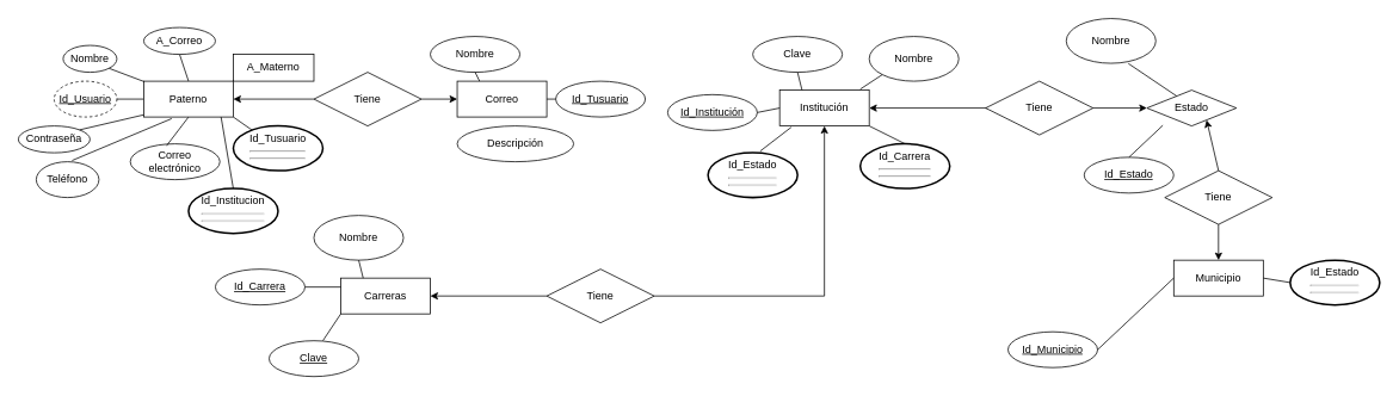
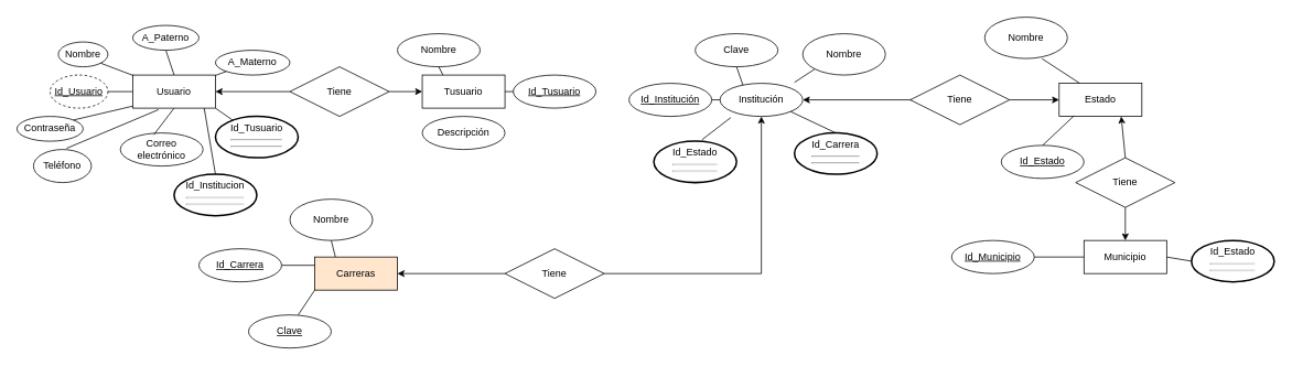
  <mxCell id="0" />
  <mxCell id="1" parent="0" />
  <mxCell id="2" value="Id_Usuario" style="ellipse;whiteSpace=wrap;html=1;align=center;fontStyle=4;dashed=1;" vertex="1" parent="1"><mxGeometry x="60" y="90" width="70" height="40" as="geometry" /></mxCell>
  <mxCell id="3" value="" style="endArrow=none;html=1;rounded=0;exitX=1;exitY=0.5;exitDx=0;exitDy=0;entryX=0;entryY=0.5;entryDx=0;entryDy=0;" edge="1" parent="1" source="2"><mxGeometry width="50" height="50" relative="1" as="geometry"><mxPoint x="290" y="230" as="sourcePoint" /><mxPoint x="160" y="110" as="targetPoint" /></mxGeometry></mxCell>
  <mxCell id="4" value="Nombre" style="ellipse;whiteSpace=wrap;html=1;align=center;" vertex="1" parent="1"><mxGeometry x="70" y="50" width="60" height="30" as="geometry" /></mxCell>
  <mxCell id="5" value="" style="endArrow=none;html=1;rounded=0;entryX=1;entryY=1;entryDx=0;entryDy=0;exitX=0;exitY=0;exitDx=0;exitDy=0;" edge="1" parent="1" target="4"><mxGeometry width="50" height="50" relative="1" as="geometry"><mxPoint x="174.645" y="95.858" as="sourcePoint" /><mxPoint x="340" y="180" as="targetPoint" /></mxGeometry></mxCell>
- <mxCell id="6" value="A_Correo" style="ellipse;whiteSpace=wrap;html=1;align=center;" vertex="1" parent="1"><mxGeometry x="160" y="30" width="80" height="30" as="geometry" /></mxCell>
- <mxCell id="7" value="A_Materno" style="whiteSpace=wrap;html=1;align=center;rounded=0;" vertex="1" parent="1"><mxGeometry x="260" y="60" width="90" height="30" as="geometry" /></mxCell>
+ <mxCell id="6" value="A_Paterno" style="ellipse;whiteSpace=wrap;html=1;align=center;" vertex="1" parent="1"><mxGeometry x="160" y="30" width="80" height="30" as="geometry" /></mxCell>
+ <mxCell id="7" value="A_Materno" style="ellipse;whiteSpace=wrap;html=1;align=center;" vertex="1" parent="1"><mxGeometry x="260" y="60" width="90" height="30" as="geometry" /></mxCell>
  <mxCell id="8" value="&lt;font&gt;Id_Tusuario&lt;/font&gt;&lt;hr&gt;&lt;hr&gt;" style="ellipse;whiteSpace=wrap;html=1;align=center;strokeColor=#000000;strokeWidth=2;" vertex="1" parent="1"><mxGeometry x="260" y="140" width="100" height="50" as="geometry" /></mxCell>
  <mxCell id="9" value="&lt;font&gt;Id_Institucion&lt;/font&gt;&lt;hr&gt;&lt;hr&gt;" style="ellipse;whiteSpace=wrap;html=1;align=center;strokeColor=#000000;strokeWidth=2;" vertex="1" parent="1"><mxGeometry x="210" y="210" width="100" height="50" as="geometry" /></mxCell>
  <mxCell id="10" value="Correo electrónico" style="ellipse;whiteSpace=wrap;html=1;align=center;" vertex="1" parent="1"><mxGeometry x="145" y="160" width="100" height="40" as="geometry" /></mxCell>
  <mxCell id="11" value="Contraseña" style="ellipse;whiteSpace=wrap;html=1;align=center;" vertex="1" parent="1"><mxGeometry x="20" y="140" width="80" height="30" as="geometry" /></mxCell>
  <mxCell id="12" value="" style="endArrow=none;html=1;rounded=0;exitX=1;exitY=0;exitDx=0;exitDy=0;entryX=0;entryY=1;entryDx=0;entryDy=0;" edge="1" parent="1" source="11"><mxGeometry width="50" height="50" relative="1" as="geometry"><mxPoint x="170" y="190" as="sourcePoint" /><mxPoint x="174.645" y="124.142" as="targetPoint" /></mxGeometry></mxCell>
  <mxCell id="13" value="" style="endArrow=none;html=1;rounded=0;entryX=1;entryY=1;entryDx=0;entryDy=0;exitX=0.5;exitY=0;exitDx=0;exitDy=0;" edge="1" parent="1" source="9"><mxGeometry width="50" height="50" relative="1" as="geometry"><mxPoint x="170" y="190" as="sourcePoint" /><mxPoint x="245.355" y="124.142" as="targetPoint" /></mxGeometry></mxCell>
  <mxCell id="14" value="" style="endArrow=none;html=1;rounded=0;exitX=0.404;exitY=0.055;exitDx=0;exitDy=0;entryX=0.5;entryY=1;entryDx=0;entryDy=0;exitPerimeter=0;" edge="1" parent="1" source="10"><mxGeometry width="50" height="50" relative="1" as="geometry"><mxPoint x="170" y="190" as="sourcePoint" /><mxPoint x="210" y="130" as="targetPoint" /></mxGeometry></mxCell>
  <mxCell id="15" value="" style="endArrow=none;html=1;rounded=0;entryX=1;entryY=1;entryDx=0;entryDy=0;" edge="1" parent="1" source="8" target="20"><mxGeometry width="50" height="50" relative="1" as="geometry"><mxPoint x="170" y="190" as="sourcePoint" /><mxPoint x="260" y="110" as="targetPoint" /></mxGeometry></mxCell>
  <mxCell id="16" value="" style="endArrow=none;html=1;rounded=0;entryX=1;entryY=0;entryDx=0;entryDy=0;exitX=0;exitY=1;exitDx=0;exitDy=0;" edge="1" parent="1" source="7"><mxGeometry width="50" height="50" relative="1" as="geometry"><mxPoint x="170" y="190" as="sourcePoint" /><mxPoint x="245.355" y="95.858" as="targetPoint" /></mxGeometry></mxCell>
  <mxCell id="17" value="" style="endArrow=none;html=1;rounded=0;entryX=0.5;entryY=1;entryDx=0;entryDy=0;exitX=0.5;exitY=0;exitDx=0;exitDy=0;" edge="1" parent="1" target="6"><mxGeometry width="50" height="50" relative="1" as="geometry"><mxPoint x="210" y="90" as="sourcePoint" /><mxPoint x="220" y="140" as="targetPoint" /></mxGeometry></mxCell>
  <mxCell id="18" value="Teléfono" style="ellipse;whiteSpace=wrap;html=1;align=center;" vertex="1" parent="1"><mxGeometry x="40" y="180" width="70" height="40" as="geometry" /></mxCell>
  <mxCell id="19" value="" style="endArrow=none;html=1;rounded=0;entryX=0.312;entryY=1.045;entryDx=0;entryDy=0;entryPerimeter=0;exitX=0.572;exitY=-0.035;exitDx=0;exitDy=0;exitPerimeter=0;" edge="1" parent="1" source="18"><mxGeometry width="50" height="50" relative="1" as="geometry"><mxPoint x="170" y="190" as="sourcePoint" /><mxPoint x="191.2" y="131.8" as="targetPoint" /></mxGeometry></mxCell>
- <mxCell id="20" value="Paterno" style="whiteSpace=wrap;html=1;align=center;" vertex="1" parent="1"><mxGeometry x="160" y="90" width="100" height="40" as="geometry" /></mxCell>
+ <mxCell id="20" value="Usuario" style="whiteSpace=wrap;html=1;align=center;" vertex="1" parent="1"><mxGeometry x="160" y="90" width="100" height="40" as="geometry" /></mxCell>
  <mxCell id="21" value="Tiene" style="shape=rhombus;perimeter=rhombusPerimeter;whiteSpace=wrap;html=1;align=center;" vertex="1" parent="1"><mxGeometry x="350" y="80" width="120" height="60" as="geometry" /></mxCell>
  <mxCell id="22" value="" style="endArrow=classic;html=1;rounded=0;entryX=1;entryY=0.5;entryDx=0;entryDy=0;exitX=0;exitY=0.5;exitDx=0;exitDy=0;" edge="1" parent="1" source="21" target="20"><mxGeometry width="50" height="50" relative="1" as="geometry"><mxPoint x="170" y="190" as="sourcePoint" /><mxPoint x="220" y="140" as="targetPoint" /></mxGeometry></mxCell>
  <mxCell id="23" value="" style="endArrow=classic;html=1;rounded=0;exitX=1;exitY=0.5;exitDx=0;exitDy=0;startArrow=none;" edge="1" parent="1" source="29"><mxGeometry width="50" height="50" relative="1" as="geometry"><mxPoint x="170" y="190" as="sourcePoint" /><mxPoint x="600" y="110" as="targetPoint" /></mxGeometry></mxCell>
  <mxCell id="24" value="Nombre" style="ellipse;whiteSpace=wrap;html=1;align=center;" vertex="1" parent="1"><mxGeometry x="480" y="40" width="100" height="40" as="geometry" /></mxCell>
  <mxCell id="25" value="" style="endArrow=none;html=1;rounded=0;entryX=0.5;entryY=1;entryDx=0;entryDy=0;exitX=0.25;exitY=0;exitDx=0;exitDy=0;" edge="1" parent="1" source="29" target="24"><mxGeometry width="50" height="50" relative="1" as="geometry"><mxPoint x="140" y="180" as="sourcePoint" /><mxPoint x="190" y="130" as="targetPoint" /></mxGeometry></mxCell>
  <mxCell id="26" value="Id_Tusuario" style="ellipse;whiteSpace=wrap;html=1;align=center;fontStyle=4;" vertex="1" parent="1"><mxGeometry x="620" y="90" width="100" height="40" as="geometry" /></mxCell>
  <mxCell id="27" value="" style="endArrow=none;html=1;rounded=0;entryX=1;entryY=0.5;entryDx=0;entryDy=0;exitX=0;exitY=0.5;exitDx=0;exitDy=0;" edge="1" parent="1" source="26" target="29"><mxGeometry width="50" height="50" relative="1" as="geometry"><mxPoint x="270" y="180" as="sourcePoint" /><mxPoint x="320" y="130" as="targetPoint" /></mxGeometry></mxCell>
- <mxCell id="28" value="Descripción" style="ellipse;whiteSpace=wrap;html=1;align=center;" vertex="1" parent="1"><mxGeometry x="510" y="140" width="130" height="40" as="geometry" /></mxCell>
- <mxCell id="29" value="Correo" style="whiteSpace=wrap;html=1;align=center;" vertex="1" parent="1"><mxGeometry x="510" y="90" width="100" height="40" as="geometry" /></mxCell>
+ <mxCell id="28" value="Descripción" style="ellipse;whiteSpace=wrap;html=1;align=center;" vertex="1" parent="1"><mxGeometry x="510" y="140" width="100" height="40" as="geometry" /></mxCell>
+ <mxCell id="29" value="Tusuario" style="whiteSpace=wrap;html=1;align=center;" vertex="1" parent="1"><mxGeometry x="510" y="90" width="100" height="40" as="geometry" /></mxCell>
  <mxCell id="30" value="" style="endArrow=classic;html=1;rounded=0;entryX=0;entryY=0.5;entryDx=0;entryDy=0;exitX=1;exitY=0.5;exitDx=0;exitDy=0;" edge="1" parent="1" source="21" target="29"><mxGeometry width="50" height="50" relative="1" as="geometry"><mxPoint x="270" y="180" as="sourcePoint" /><mxPoint x="320" y="130" as="targetPoint" /></mxGeometry></mxCell>
- <mxCell id="31" value="Carreras" style="whiteSpace=wrap;html=1;align=center;" vertex="1" parent="1"><mxGeometry x="380" y="310" width="100" height="40" as="geometry" /></mxCell>
+ <mxCell id="31" value="Carreras" style="whiteSpace=wrap;html=1;align=center;fillColor=#ffe6cc;" vertex="1" parent="1"><mxGeometry x="380" y="310" width="100" height="40" as="geometry" /></mxCell>
  <mxCell id="32" value="Nombre" style="ellipse;whiteSpace=wrap;html=1;align=center;" vertex="1" parent="1"><mxGeometry x="350" y="240" width="100" height="50" as="geometry" /></mxCell>
  <mxCell id="33" value="" style="endArrow=none;html=1;rounded=0;entryX=0.5;entryY=1;entryDx=0;entryDy=0;exitX=0.25;exitY=0;exitDx=0;exitDy=0;" edge="1" parent="1" source="31" target="32"><mxGeometry width="50" height="50" relative="1" as="geometry"><mxPoint x="270" y="180" as="sourcePoint" /><mxPoint x="320" y="130" as="targetPoint" /></mxGeometry></mxCell>
  <mxCell id="34" value="Id_Carrera" style="ellipse;whiteSpace=wrap;html=1;align=center;fontStyle=4;" vertex="1" parent="1"><mxGeometry x="240" y="300" width="100" height="40" as="geometry" /></mxCell>
  <mxCell id="35" value="" style="endArrow=none;html=1;rounded=0;exitX=1;exitY=0.5;exitDx=0;exitDy=0;entryX=0;entryY=0.25;entryDx=0;entryDy=0;" edge="1" parent="1" source="34" target="31"><mxGeometry width="50" height="50" relative="1" as="geometry"><mxPoint x="270" y="180" as="sourcePoint" /><mxPoint x="320" y="130" as="targetPoint" /></mxGeometry></mxCell>
  <mxCell id="36" value="" style="endArrow=none;html=1;rounded=0;exitX=0.5;exitY=0;exitDx=0;exitDy=0;entryX=0;entryY=1;entryDx=0;entryDy=0;" edge="1" parent="1" target="31"><mxGeometry width="50" height="50" relative="1" as="geometry"><mxPoint x="360" y="380" as="sourcePoint" /><mxPoint x="320" y="130" as="targetPoint" /></mxGeometry></mxCell>
  <mxCell id="37" value="" style="endArrow=classic;html=1;rounded=0;entryX=1;entryY=0.5;entryDx=0;entryDy=0;" edge="1" parent="1" target="31"><mxGeometry width="50" height="50" relative="1" as="geometry"><mxPoint x="610" y="330" as="sourcePoint" /><mxPoint x="320" y="130" as="targetPoint" /></mxGeometry></mxCell>
  <mxCell id="38" value="Tiene" style="shape=rhombus;perimeter=rhombusPerimeter;whiteSpace=wrap;html=1;align=center;" vertex="1" parent="1"><mxGeometry x="610" y="300" width="120" height="60" as="geometry" /></mxCell>
- <mxCell id="39" value="Institución" style="whiteSpace=wrap;html=1;align=center;" vertex="1" parent="1"><mxGeometry x="870" y="100" width="100" height="40" as="geometry" /></mxCell>
- <mxCell id="40" value="Id_Institución" style="ellipse;whiteSpace=wrap;html=1;align=center;fontStyle=4;" vertex="1" parent="1"><mxGeometry x="745" y="105" width="100" height="40" as="geometry" /></mxCell>
+ <mxCell id="39" value="Institución" style="ellipse;whiteSpace=wrap;html=1;align=center;" vertex="1" parent="1"><mxGeometry x="870" y="100" width="100" height="40" as="geometry" /></mxCell>
+ <mxCell id="40" value="Id_Institución" style="ellipse;whiteSpace=wrap;html=1;align=center;fontStyle=4;" vertex="1" parent="1"><mxGeometry x="760" y="100" width="100" height="40" as="geometry" /></mxCell>
  <mxCell id="41" value="" style="endArrow=none;html=1;rounded=0;entryX=1;entryY=0.5;entryDx=0;entryDy=0;exitX=0;exitY=0.5;exitDx=0;exitDy=0;" edge="1" parent="1" source="39" target="40"><mxGeometry width="50" height="50" relative="1" as="geometry"><mxPoint x="680" y="230" as="sourcePoint" /><mxPoint x="730" y="180" as="targetPoint" /></mxGeometry></mxCell>
  <mxCell id="42" value="" style="endArrow=classic;html=1;rounded=0;exitX=1;exitY=0.5;exitDx=0;exitDy=0;entryX=0.5;entryY=1;entryDx=0;entryDy=0;" edge="1" parent="1" source="38" target="39"><mxGeometry width="50" height="50" relative="1" as="geometry"><mxPoint x="680" y="230" as="sourcePoint" /><mxPoint x="730" y="180" as="targetPoint" /><Array as="points"><mxPoint x="920" y="330" /></Array></mxGeometry></mxCell>
  <mxCell id="43" value="Clave" style="ellipse;whiteSpace=wrap;html=1;align=center;verticalAlign=middle;" vertex="1" parent="1"><mxGeometry x="840" y="40" width="100" height="40" as="geometry" /></mxCell>
  <mxCell id="44" value="" style="endArrow=none;html=1;rounded=0;entryX=0.5;entryY=1;entryDx=0;entryDy=0;exitX=0.25;exitY=0;exitDx=0;exitDy=0;" edge="1" parent="1" source="39" target="43"><mxGeometry width="50" height="50" relative="1" as="geometry"><mxPoint x="550" y="230" as="sourcePoint" /><mxPoint x="600" y="180" as="targetPoint" /></mxGeometry></mxCell>
  <mxCell id="45" value="Nombre" style="ellipse;whiteSpace=wrap;html=1;align=center;" vertex="1" parent="1"><mxGeometry x="970" y="40" width="100" height="50" as="geometry" /></mxCell>
  <mxCell id="46" value="" style="endArrow=none;html=1;rounded=0;entryX=0;entryY=1;entryDx=0;entryDy=0;exitX=0.9;exitY=-0.027;exitDx=0;exitDy=0;exitPerimeter=0;" edge="1" parent="1" source="39" target="45"><mxGeometry width="50" height="50" relative="1" as="geometry"><mxPoint x="550" y="230" as="sourcePoint" /><mxPoint x="600" y="180" as="targetPoint" /></mxGeometry></mxCell>
  <mxCell id="47" value="&lt;font&gt;Id_Carrera&lt;/font&gt;&lt;hr&gt;&lt;hr&gt;" style="ellipse;whiteSpace=wrap;html=1;align=center;strokeColor=#000000;strokeWidth=2;" vertex="1" parent="1"><mxGeometry x="960" y="160" width="100" height="50" as="geometry" /></mxCell>
  <mxCell id="48" value="Clave" style="ellipse;whiteSpace=wrap;html=1;align=center;fontStyle=4;" vertex="1" parent="1"><mxGeometry x="300" y="380" width="100" height="40" as="geometry" /></mxCell>
  <mxCell id="49" value="" style="endArrow=none;html=1;rounded=0;entryX=1;entryY=1;entryDx=0;entryDy=0;exitX=0.5;exitY=0;exitDx=0;exitDy=0;" edge="1" parent="1" source="47" target="39"><mxGeometry width="50" height="50" relative="1" as="geometry"><mxPoint x="550" y="200" as="sourcePoint" /><mxPoint x="600" y="150" as="targetPoint" /></mxGeometry></mxCell>
  <mxCell id="50" value="&lt;font&gt;Id_Estado&lt;/font&gt;&lt;hr&gt;&lt;hr&gt;" style="ellipse;whiteSpace=wrap;html=1;align=center;strokeColor=#000000;strokeWidth=2;" vertex="1" parent="1"><mxGeometry x="790" y="170" width="100" height="50" as="geometry" /></mxCell>
  <mxCell id="51" value="" style="endArrow=none;html=1;rounded=0;entryX=0.13;entryY=1.035;entryDx=0;entryDy=0;entryPerimeter=0;exitX=0.584;exitY=-0.039;exitDx=0;exitDy=0;exitPerimeter=0;" edge="1" parent="1" source="50" target="39"><mxGeometry width="50" height="50" relative="1" as="geometry"><mxPoint x="550" y="180" as="sourcePoint" /><mxPoint x="600" y="130" as="targetPoint" /></mxGeometry></mxCell>
  <mxCell id="52" value="" style="endArrow=classic;html=1;rounded=0;entryX=1;entryY=0.5;entryDx=0;entryDy=0;" edge="1" parent="1" target="39"><mxGeometry width="50" height="50" relative="1" as="geometry"><mxPoint x="1110" y="120" as="sourcePoint" /><mxPoint x="600" y="130" as="targetPoint" /></mxGeometry></mxCell>
  <mxCell id="53" value="Tiene" style="shape=rhombus;perimeter=rhombusPerimeter;whiteSpace=wrap;html=1;align=center;" vertex="1" parent="1"><mxGeometry x="1100" y="90" width="120" height="60" as="geometry" /></mxCell>
  <mxCell id="54" value="" style="endArrow=classic;html=1;rounded=0;exitX=1;exitY=0.5;exitDx=0;exitDy=0;" edge="1" parent="1" source="53" target="55"><mxGeometry width="50" height="50" relative="1" as="geometry"><mxPoint x="1230" y="180" as="sourcePoint" /><mxPoint x="1280" y="130" as="targetPoint" /></mxGeometry></mxCell>
- <mxCell id="55" value="Estado" style="rhombus;whiteSpace=wrap;html=1;align=center;" vertex="1" parent="1"><mxGeometry x="1280" y="100" width="100" height="40" as="geometry" /></mxCell>
+ <mxCell id="55" value="Estado" style="whiteSpace=wrap;html=1;align=center;" vertex="1" parent="1"><mxGeometry x="1280" y="100" width="100" height="40" as="geometry" /></mxCell>
  <mxCell id="56" value="&lt;font style=&quot;border-color: var(--border-color);&quot;&gt;Id_Estado&lt;/font&gt;" style="ellipse;whiteSpace=wrap;html=1;align=center;fontStyle=4;" vertex="1" parent="1"><mxGeometry x="1210" y="175" width="100" height="40" as="geometry" /></mxCell>
  <mxCell id="57" value="" style="endArrow=none;html=1;rounded=0;entryX=0.693;entryY=1.005;entryDx=0;entryDy=0;exitX=0.25;exitY=0;exitDx=0;exitDy=0;entryPerimeter=0;" edge="1" parent="1" source="55" target="58"><mxGeometry width="50" height="50" relative="1" as="geometry"><mxPoint x="830" y="170" as="sourcePoint" /><mxPoint x="1260" y="70" as="targetPoint" /></mxGeometry></mxCell>
  <mxCell id="58" value="Nombre" style="ellipse;whiteSpace=wrap;html=1;align=center;" vertex="1" parent="1"><mxGeometry x="1190" y="20" width="100" height="50" as="geometry" /></mxCell>
  <mxCell id="59" value="" style="endArrow=none;html=1;rounded=0;entryX=0.178;entryY=0.985;entryDx=0;entryDy=0;entryPerimeter=0;exitX=0.5;exitY=0;exitDx=0;exitDy=0;" edge="1" parent="1" source="56" target="55"><mxGeometry width="50" height="50" relative="1" as="geometry"><mxPoint x="830" y="170" as="sourcePoint" /><mxPoint x="880" y="120" as="targetPoint" /></mxGeometry></mxCell>
  <mxCell id="60" value="Municipio" style="whiteSpace=wrap;html=1;align=center;" vertex="1" parent="1"><mxGeometry x="1310" y="290" width="100" height="40" as="geometry" /></mxCell>
  <mxCell id="61" value="" style="endArrow=classic;html=1;rounded=0;entryX=0.75;entryY=1;entryDx=0;entryDy=0;exitX=0.5;exitY=0;exitDx=0;exitDy=0;" edge="1" parent="1" target="55"><mxGeometry width="50" height="50" relative="1" as="geometry"><mxPoint x="1360" y="190" as="sourcePoint" /><mxPoint x="880" y="120" as="targetPoint" /></mxGeometry></mxCell>
  <mxCell id="62" value="Tiene" style="shape=rhombus;perimeter=rhombusPerimeter;whiteSpace=wrap;html=1;align=center;" vertex="1" parent="1"><mxGeometry x="1300" y="190" width="120" height="60" as="geometry" /></mxCell>
  <mxCell id="63" value="" style="endArrow=classic;html=1;rounded=0;entryX=0.5;entryY=0;entryDx=0;entryDy=0;exitX=0.5;exitY=1;exitDx=0;exitDy=0;" edge="1" parent="1" source="62" target="60"><mxGeometry width="50" height="50" relative="1" as="geometry"><mxPoint x="830" y="170" as="sourcePoint" /><mxPoint x="880" y="120" as="targetPoint" /></mxGeometry></mxCell>
- <mxCell id="64" value="Id_Municipio" style="ellipse;whiteSpace=wrap;html=1;align=center;fontStyle=4;" vertex="1" parent="1"><mxGeometry x="1125" y="370" width="100" height="40" as="geometry" /></mxCell>
+ <mxCell id="64" value="Id_Municipio" style="ellipse;whiteSpace=wrap;html=1;align=center;fontStyle=4;" vertex="1" parent="1"><mxGeometry x="1150" y="290" width="100" height="40" as="geometry" /></mxCell>
  <mxCell id="65" value="" style="endArrow=none;html=1;rounded=0;entryX=0;entryY=0.5;entryDx=0;entryDy=0;exitX=1;exitY=0.5;exitDx=0;exitDy=0;" edge="1" parent="1" source="64" target="60"><mxGeometry width="50" height="50" relative="1" as="geometry"><mxPoint x="830" y="170" as="sourcePoint" /><mxPoint x="880" y="120" as="targetPoint" /></mxGeometry></mxCell>
  <mxCell id="66" value="&lt;font&gt;Id_Estado&lt;/font&gt;&lt;hr&gt;&lt;hr&gt;" style="ellipse;whiteSpace=wrap;html=1;align=center;strokeColor=#000000;strokeWidth=2;" vertex="1" parent="1"><mxGeometry x="1440" y="290" width="100" height="50" as="geometry" /></mxCell>
  <mxCell id="67" value="" style="endArrow=none;html=1;rounded=0;entryX=0;entryY=0.5;entryDx=0;entryDy=0;" edge="1" parent="1" target="66"><mxGeometry width="50" height="50" relative="1" as="geometry"><mxPoint x="1410" y="310" as="sourcePoint" /><mxPoint x="880" y="120" as="targetPoint" /></mxGeometry></mxCell>
